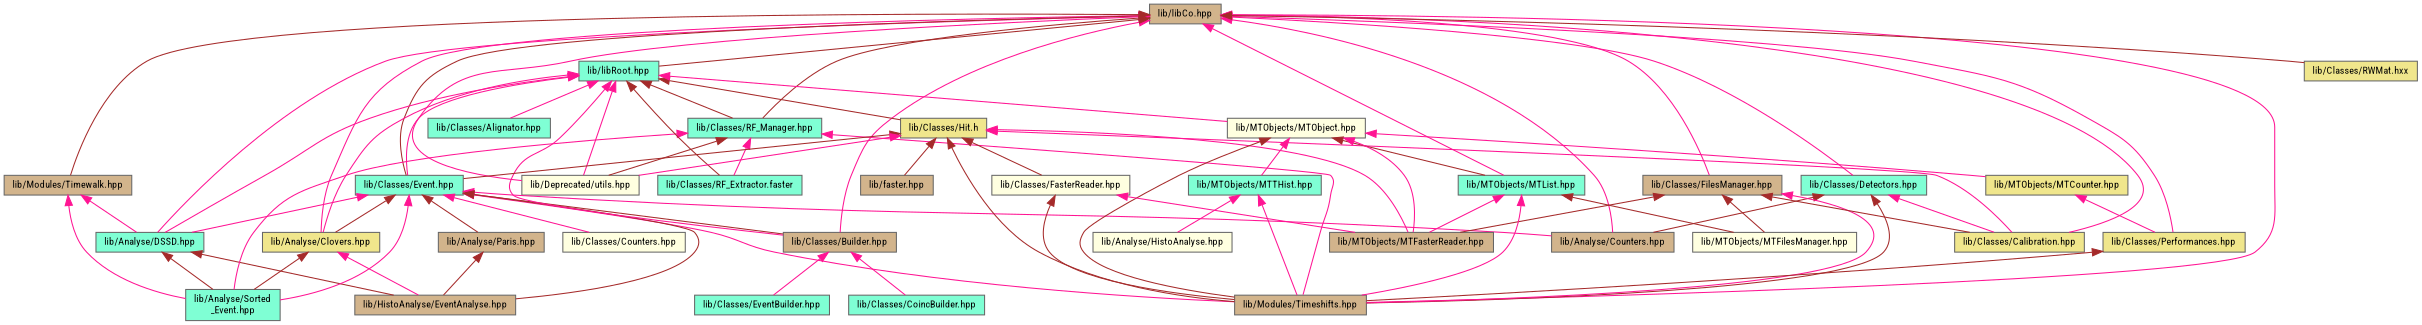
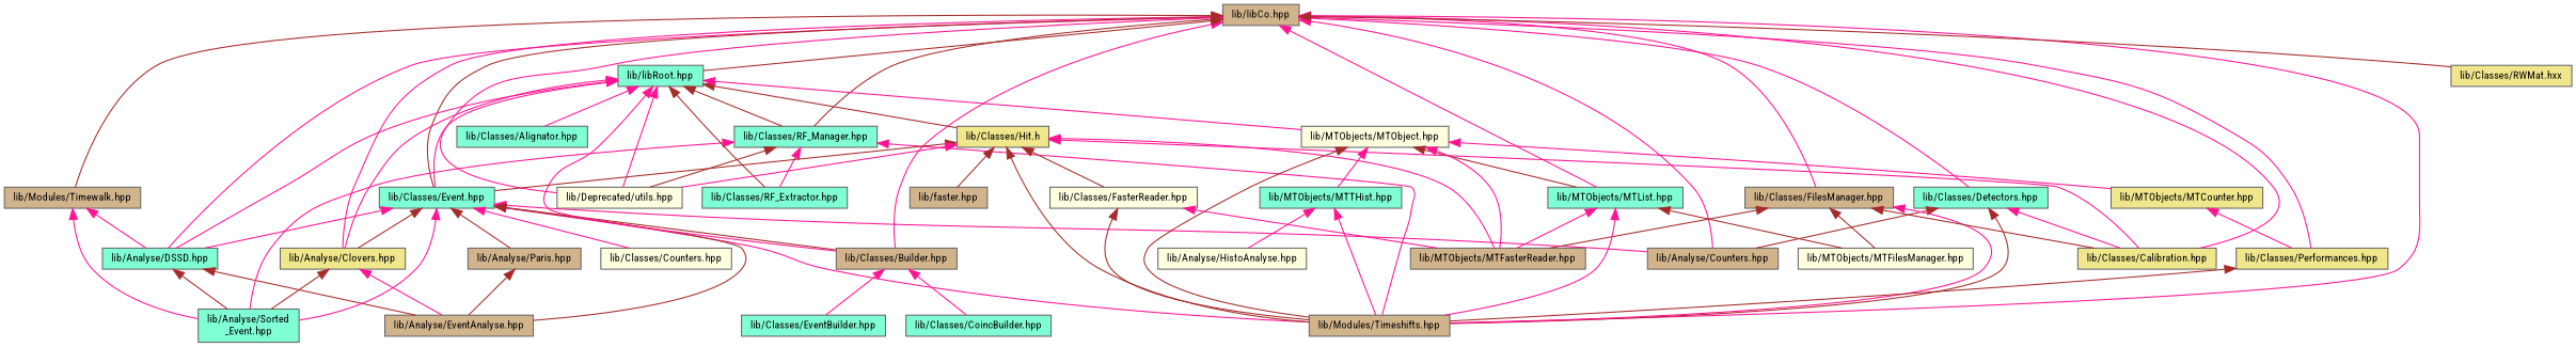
  digraph {
    fontname="Roboto Condensed"
    node [color=grey40 fillcolor=aquamarine fontname="Roboto Condensed" fontsize=10 shape=box style=filled]
    edge [color=deeppink dir=back fontname="Roboto Condensed" fontsize=10 labelfontname=Helvetica labelfontsize=10 style=solid]
    n1 [fillcolor=tan height=0.2 label="lib/libCo.hpp" width=0.4]
    n2 [fillcolor=khaki height=0.2 label="lib/Analyse/Clovers.hpp" width=0.4]
    n3 [fillcolor=tan height=0.2 label="lib/Analyse/Counters.hpp" width=0.4]
    n4 [height=0.2 label="lib/Analyse/DSSD.hpp" width=0.4]
    n5 [fillcolor=tan height=0.2 label="lib/Classes/Builder.hpp" width=0.4]
    n6 [fillcolor=tan height=0.2 label="lib/Modules/Timeshifts.hpp" width=0.4]
    n7 [fillcolor=khaki height=0.2 label="lib/Classes/Calibration.hpp" width=0.4]
    n8 [height=0.2 label="lib/Classes/Detectors.hpp" width=0.4]
    n9 [height=0.2 label="lib/Classes/Event.hpp" width=0.4]
    n10 [fillcolor=tan height=0.2 label="lib/Classes/FilesManager.hpp" width=0.4]
    n11 [fillcolor=khaki height=0.2 label="lib/Classes/Performances.hpp" width=0.4]
    n12 [height=0.2 label="lib/Classes/RF_Manager.hpp" width=0.4]
    n13 [fillcolor=lightyellow height=0.2 label="lib/Deprecated/utils.hpp" width=0.4]
    n14 [fillcolor=khaki height=0.2 label="lib/Classes/RWMat.hxx" width=0.4]
    n15 [height=0.2 label="lib/MTObjects/MTList.hpp" width=0.4]
    n16 [fillcolor=tan height=0.2 label="lib/Modules/Timewalk.hpp" width=0.4]
    n17 [height=0.2 label="lib/libRoot.hpp" width=0.4]
-   n18 [fillcolor=tan height=0.2 label="lib/HistoAnalyse/EventAnalyse.hpp" width=0.4]
+   n18 [fillcolor=tan height=0.2 label="lib/Analyse/EventAnalyse.hpp" width=0.4]
    n19 [height=0.2 label="lib/Analyse/Sorted\l_Event.hpp" width=0.4]
    n20 [height=0.2 label="lib/Classes/CoincBuilder.hpp" width=0.4]
    n21 [height=0.2 label="lib/Classes/EventBuilder.hpp" width=0.4]
    n22 [fillcolor=lightyellow height=0.2 label="lib/Classes/Counters.hpp" width=0.4]
    n23 [fillcolor=tan height=0.2 label="lib/Analyse/Paris.hpp" width=0.4]
    n24 [fillcolor=tan height=0.2 label="lib/MTObjects/MTFasterReader.hpp" width=0.4]
    n25 [fillcolor=lightyellow height=0.2 label="lib/MTObjects/MTFilesManager.hpp" width=0.4]
-   n26 [height=0.2 label="lib/Classes/RF_Extractor.faster" width=0.4]
+   n26 [height=0.2 label="lib/Classes/RF_Extractor.hpp" width=0.4]
    n27 [height=0.2 label="lib/Classes/Alignator.hpp" width=0.4]
    n28 [fillcolor=khaki height=0.2 label="lib/Classes/Hit.h" width=0.4]
    n29 [fillcolor=lightyellow height=0.2 label="lib/MTObjects/MTObject.hpp" width=0.4]
    n30 [fillcolor=lightyellow height=0.2 label="lib/Classes/FasterReader.hpp" width=0.4]
    n31 [fillcolor=tan height=0.2 label="lib/faster.hpp" width=0.4]
    n32 [fillcolor=khaki height=0.2 label="lib/MTObjects/MTCounter.hpp" width=0.4]
    n33 [height=0.2 label="lib/MTObjects/MTTHist.hpp" width=0.4]
    n34 [fillcolor=lightyellow height=0.2 label="lib/Analyse/HistoAnalyse.hpp" width=0.4]
    n1 -> n2
    n1 -> n3
    n1 -> n4
    n1 -> n5
    n1 -> n6
    n1 -> n7
    n1 -> n8
    n1 -> n9 [color=brown]
    n1 -> n10
    n1 -> n11
    n1 -> n12 [color=brown]
    n1 -> n13
    n1 -> n14 [color=brown]
    n1 -> n15
    n1 -> n16 [color=brown]
    n1 -> n17 [color=brown]
    n2 -> n18
    n2 -> n19 [color=brown]
    n4 -> n18 [color=brown]
    n4 -> n19 [color=brown]
    n5 -> n20
    n5 -> n21
    n8 -> n3 [color=brown]
    n8 -> n6 [color=brown]
    n8 -> n7
    n9 -> n2 [color=brown]
    n9 -> n3
    n9 -> n4
    n9 -> n5 [color=brown]
    n9 -> n6
    n9 -> n18 [color=brown]
    n9 -> n19
    n9 -> n22
    n9 -> n23 [color=brown]
    n10 -> n6
    n10 -> n7 [color=brown]
    n10 -> n24 [color=brown]
    n10 -> n25 [color=brown]
    n11 -> n6 [color=brown]
    n12 -> n6
    n12 -> n13 [color=brown]
    n12 -> n19
    n12 -> n26
    n15 -> n6
    n15 -> n24
    n15 -> n25 [color=brown]
    n16 -> n4
    n16 -> n19
    n17 -> n2
    n17 -> n4
    n17 -> n5
    n17 -> n9
    n17 -> n12 [color=brown]
    n17 -> n13
    n17 -> n26 [color=brown]
    n17 -> n27
    n17 -> n28 [color=brown]
    n17 -> n29
    n23 -> n18 [color=brown]
    n28 -> n6 [color=brown]
    n28 -> n7
    n28 -> n9 [color=brown]
    n28 -> n13
    n28 -> n24
    n28 -> n30 [color=brown]
    n28 -> n31 [color=brown]
    n29 -> n6 [color=brown]
    n29 -> n15 [color=brown]
    n29 -> n24
    n29 -> n32
    n29 -> n33
    n30 -> n6 [color=brown]
    n30 -> n24
    n32 -> n11
    n33 -> n6
    n33 -> n34
  }
